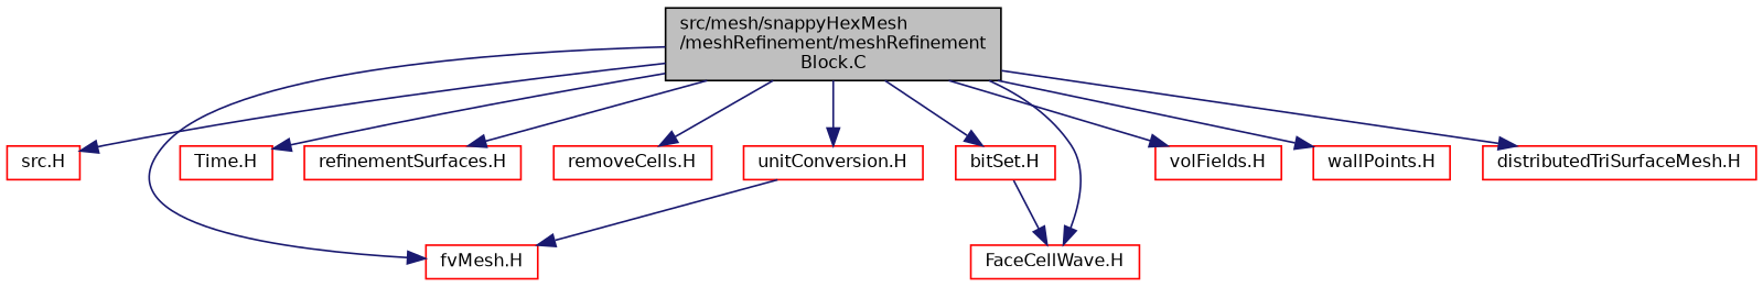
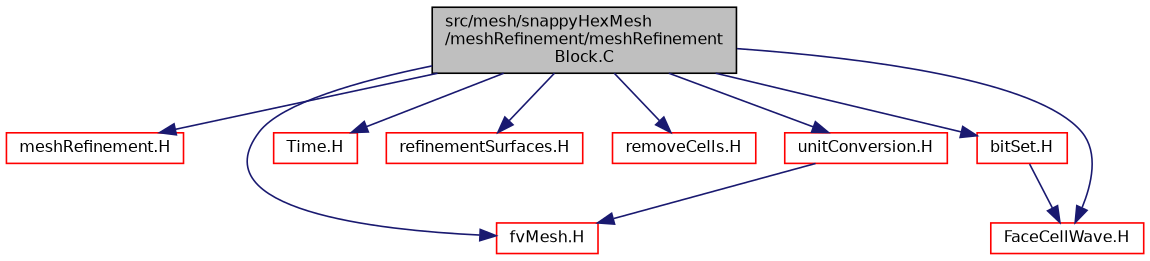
  digraph {
    node [color=red fontname=Helvetica fontsize=10 shape=record]
    edge [color=midnightblue fontname=Helvetica fontsize=10 labelfontname=Helvetica labelfontsize=10 style=solid]
    n1 [color=black fillcolor=grey75 fontcolor=black height=0.2 label="src/mesh/snappyHexMesh\l/meshRefinement/meshRefinement\lBlock.C" style=filled width=0.4]
-   n2 [height=0.2 label="src.H" width=0.4]
+   n2 [height=0.2 label="meshRefinement.H" width=0.4]
    n3 [height=0.2 label="fvMesh.H" width=0.4]
    n4 [height=0.2 label="Time.H" width=0.4]
    n5 [height=0.2 label="refinementSurfaces.H" width=0.4]
    n6 [height=0.2 label="removeCells.H" width=0.4]
    n7 [height=0.2 label="unitConversion.H" width=0.4]
    n8 [height=0.2 label="bitSet.H" width=0.4]
    n9 [height=0.2 label="FaceCellWave.H" width=0.4]
-   n10 [height=0.2 label="volFields.H" width=0.4]
-   n11 [height=0.2 label="wallPoints.H" width=0.4]
-   n12 [height=0.2 label="distributedTriSurfaceMesh.H" width=0.4]
    n1 -> n2
    n1 -> n3
    n1 -> n4
    n1 -> n5
    n1 -> n6
    n1 -> n7
    n1 -> n8
    n1 -> n9
-   n1 -> n10
-   n1 -> n11
-   n1 -> n12
    n7 -> n3
    n8 -> n9
  }
